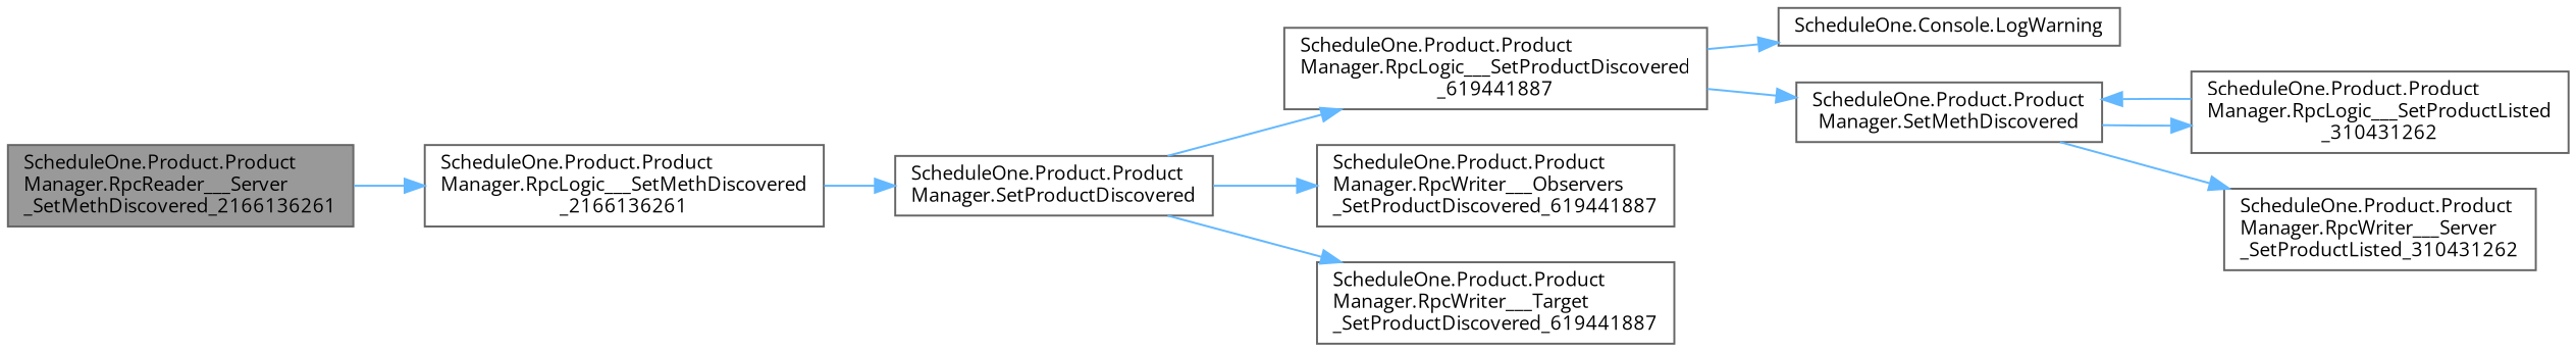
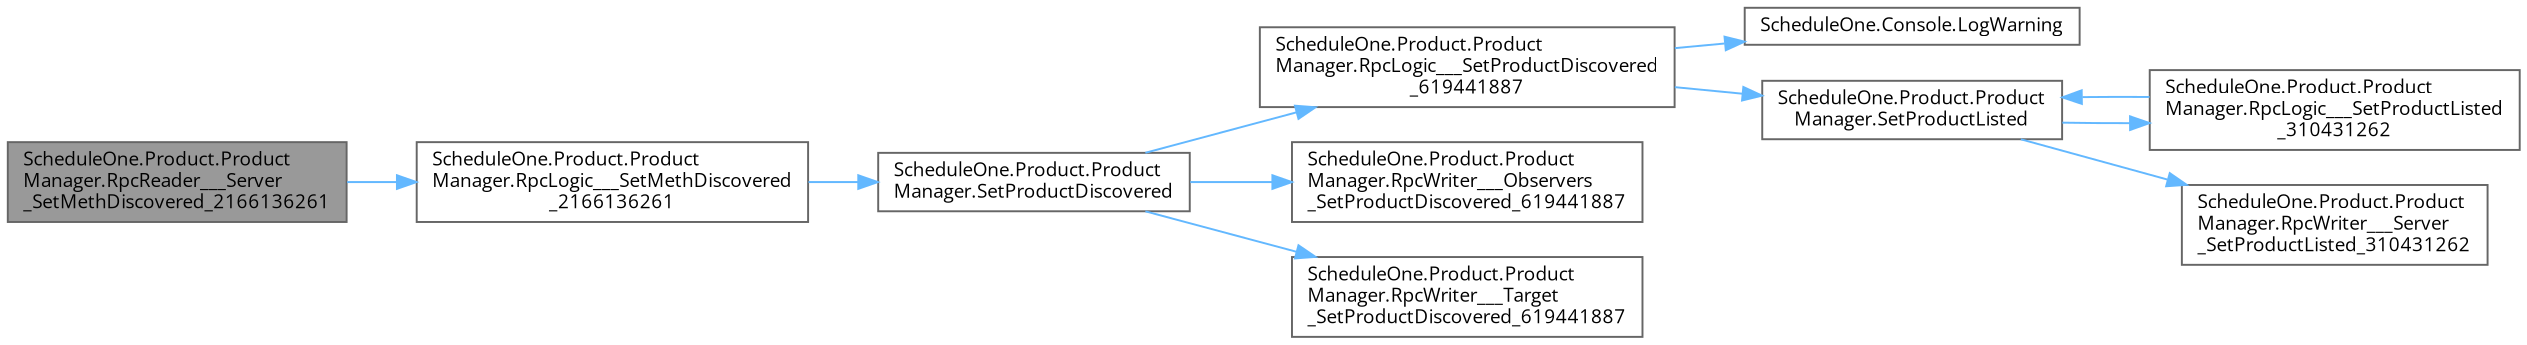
  digraph {
    rankdir=LR
    fontname="Open Sans"
    node [color=grey40 fillcolor=white fontname="Open Sans" fontsize=10 shape=box style=filled]
    edge [color=steelblue1 fontname="Open Sans" fontsize=10 labelfontname=Helvetica labelfontsize=10 style=solid]
    n1 [color=gray40 fillcolor=grey60 fontcolor=black height=0.2 label="ScheduleOne.Product.Product\lManager.RpcReader___Server\l_SetMethDiscovered_2166136261" width=0.4]
    n2 [height=0.2 label="ScheduleOne.Product.Product\lManager.RpcLogic___SetMethDiscovered\l_2166136261" width=0.4]
    n3 [height=0.2 label="ScheduleOne.Product.Product\lManager.SetProductDiscovered" width=0.4]
    n4 [height=0.2 label="ScheduleOne.Product.Product\lManager.RpcLogic___SetProductDiscovered\l_619441887" width=0.4]
    n5 [height=0.2 label="ScheduleOne.Product.Product\lManager.RpcWriter___Observers\l_SetProductDiscovered_619441887" width=0.4]
    n6 [height=0.2 label="ScheduleOne.Product.Product\lManager.RpcWriter___Target\l_SetProductDiscovered_619441887" width=0.4]
    n7 [height=0.2 label="ScheduleOne.Console.LogWarning" width=0.4]
-   n8 [height=0.2 label="ScheduleOne.Product.Product\lManager.SetMethDiscovered" width=0.4]
+   n8 [height=0.2 label="ScheduleOne.Product.Product\lManager.SetProductListed" width=0.4]
    n9 [height=0.2 label="ScheduleOne.Product.Product\lManager.RpcLogic___SetProductListed\l_310431262" width=0.4]
    n10 [height=0.2 label="ScheduleOne.Product.Product\lManager.RpcWriter___Server\l_SetProductListed_310431262" width=0.4]
    n1 -> n2
    n2 -> n3
    n3 -> n4
    n3 -> n5
    n3 -> n6
    n4 -> n7
    n4 -> n8
    n8 -> n9
    n8 -> n10
    n9 -> n8
  }
